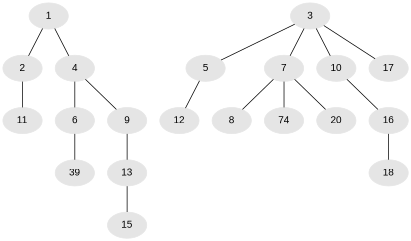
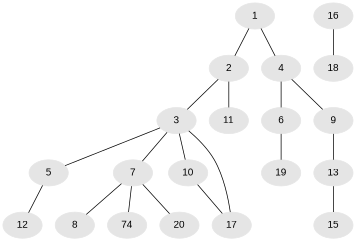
  graph {
    fontname="Liberation Sans"
    node [color=gray90 fontname="Liberation Sans" style=filled]
    edge [fontname="Liberation Sans"]
    1
    2
    4
    3
    11
    6
    9
    5
    7
    10
    17
    12
    8
    n14 [label=74]
    20
    16
-   19 [label=39]
+   19
    13
    15
    18
    1 -- 2
    1 -- 4
+   2 -- 3
    2 -- 11
    4 -- 6
    4 -- 9
    3 -- 5
    3 -- 7
    3 -- 10
    3 -- 17
    6 -- 19
    9 -- 13
    5 -- 12
    7 -- 8
    7 -- n14
    7 -- 20
-   10 -- 16
+   10 -- 17
    16 -- 18
    13 -- 15
  }
